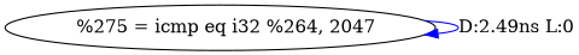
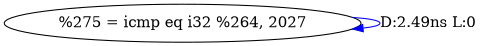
  digraph {
-   n1 [label="  %275 = icmp eq i32 %264, 2047"]
+   n1 [label="%275 = icmp eq i32 %264, 2027"]
    n1 -> n1 [color=blue label="D:2.49ns L:0"]
  }
